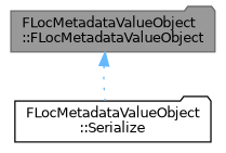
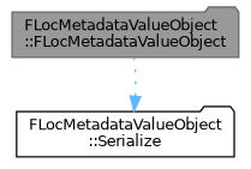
  digraph {
    rankdir=TB
    node [fontname=Helvetica fontsize=10 shape=folder style=filled]
    n1 [color=gray40 fillcolor=grey60 fontcolor=black height=0.2 label="FLocMetadataValueObject\l::FLocMetadataValueObject" width=0.4]
    n2 [color=black fillcolor=white height=0.2 label="FLocMetadataValueObject\l::Serialize" width=0.4]
-   n1 -> n2 [color=steelblue1 dir=back fontname=Helvetica fontsize=10 labelfontname=Helvetica labelfontsize=10 style=dotted]
+   n2 -> n1 [color=steelblue1 dir=back fontname=Helvetica fontsize=10 labelfontname=Helvetica labelfontsize=10 style=dotted]
  }
